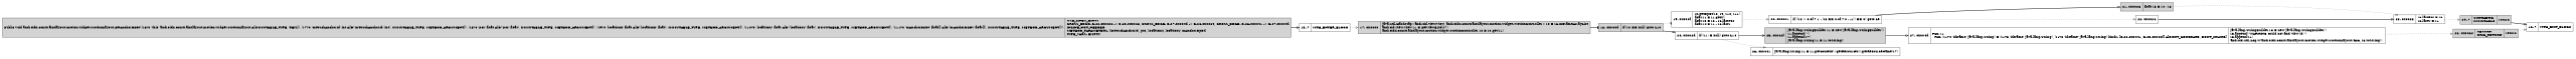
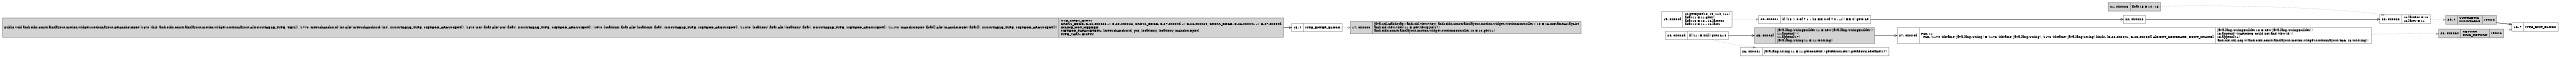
  digraph {
    rankdir=LR
    node [fillcolor=white shape=record style=filled]
    edge [arrowhead=onormal style=bold]
    n1 [label="{15\:\ ?|MTH_ENTER_BLOCK\l}"]
    n2 [fillcolor=lightgrey label="{17\:\ 0x0000|java.util.HashMap\<android.view.View, androidx.constraintlayout.motion.widget.MotionController\> r0 = r6.mFrameArrayList\landroid.view.View r1 = getViewById(r7)\landroidx.constraintlayout.motion.widget.MotionController r0 = r0.get(r1)\l}"]
-   n3 [fillcolor=lightgrey label="{18\:\ 0x000d|if (r0 == null) goto L10\l}"]
    n4 [label="{19\:\ 0x000f|r0.getDpDt(r8, r9, r10, r11)\lfloat r1 = r1.getY()\lfloat r3 = r8 \- r6.lastPos\lfloat r4 = r1 \- r6.lastY\l}"]
    n5 [label="{24\:\ 0x002d|if (r1 != null) goto L14\l}"]
    n6 [label="{20\:\ 0x0021|if ((r3 \> 0.0f ? 1 : (r3 == 0.0f ? 0 : \-1)) == 0) goto L9\l}"]
    n7 [fillcolor=lightgrey label="{25\:\ 0x002f|java.lang.StringBuilder r1 = new java.lang.StringBuilder()\lr1.append(\"\")\lr1.append(r7)\ljava.lang.String r1 = r1.toString()\l}"]
    n8 [label="{26\:\ 0x0041|java.lang.String r1 = r1.getContext().getResources().getResourceName(r7)\l}"]
    n9 [fillcolor=lightgrey label="{21\:\ 0x0023|float r5 = r4 \/ r3\l}"]
    n10 [label="{22\:\ 0x0026}"]
    n11 [label="{23\:\ 0x0028|r6.lastPos = r8\lr6.lastY = r1\l}"]
    n12 [fillcolor=lightgrey label="{29\:\ ?|SYNTHETIC\lIMMUTABLE\l|return\l}"]
    n13 [label="{16\:\ ?|MTH_EXIT_BLOCK\l}"]
    n14 [label="{27\:\ 0x004d|PHI: r1 \l  PHI: (r1v4 'idName' java.lang.String) = (r1v3 'idName' java.lang.String), (r1v6 'idName' java.lang.String) binds: [B:26:0x0041, B:25:0x002f] A[DONT_GENERATE, DONT_INLINE]\l|java.lang.StringBuilder r3 = new java.lang.StringBuilder()\lr3.append(\"WARNING could not find view id \")\lr3.append(r1)\landroid.util.Log.w(androidx.constraintlayout.motion.widget.MotionLayout.TAG, r3.toString())\l}"]
    n15 [fillcolor=lightgrey label="{28\:\ 0x0064|RETURN\lORIG_RETURN\l|return\l}"]
    n16 [fillcolor=lightgrey label="{public void androidx.constraintlayout.motion.widget.MotionLayout.getAnchorDpDt((r6v0 'this' androidx.constraintlayout.motion.widget.MotionLayout A[IMMUTABLE_TYPE, THIS]), (r7v0 'mTouchAnchorId' int A[D('mTouchAnchorId' int), IMMUTABLE_TYPE, METHOD_ARGUMENT]), (r8v0 'pos' float A[D('pos' float), IMMUTABLE_TYPE, METHOD_ARGUMENT]), (r9v0 'locationX' float A[D('locationX' float), IMMUTABLE_TYPE, METHOD_ARGUMENT]), (r10v0 'locationY' float A[D('locationY' float), IMMUTABLE_TYPE, METHOD_ARGUMENT]), (r11v0 'mAnchorDpDt' float[] A[D('mAnchorDpDt' float[]), IMMUTABLE_TYPE, METHOD_ARGUMENT]))  | USE_LINES_HINTS\lCROSS_EDGE: B:22:0x0026 \-\> B:23:0x0028, CROSS_EDGE: B:27:0x004d \-\> B:28:0x0064, CROSS_EDGE: B:26:0x0041 \-\> B:27:0x004d\lINLINE_NOT_NEEDED\lMETHOD_PARAMETERS: [mTouchAnchorId, pos, locationX, locationY, mAnchorDpDt]\lTYPE_VARS: EMPTY\l}"]
    n1 -> n2 [style=dotted]
-   n2 -> n3 [arrowhead=tee]
-   n3 -> n4 [arrowhead=tee style=dotted]
-   n3 -> n5
    n4 -> n6 [style=dotted]
    n5 -> n7
    n5 -> n8 [style=dotted]
-   n6 -> n9
-   n6 -> n10 [style=dotted]
+   n6 -> n10
    n7 -> n14
    n9 -> n11 [style=dotted]
    n10 -> n11
    n11 -> n12 [style=dotted]
    n12 -> n13
    n14 -> n15 [style=dotted]
    n15 -> n13 [style=dotted]
    n16 -> n1
  }
